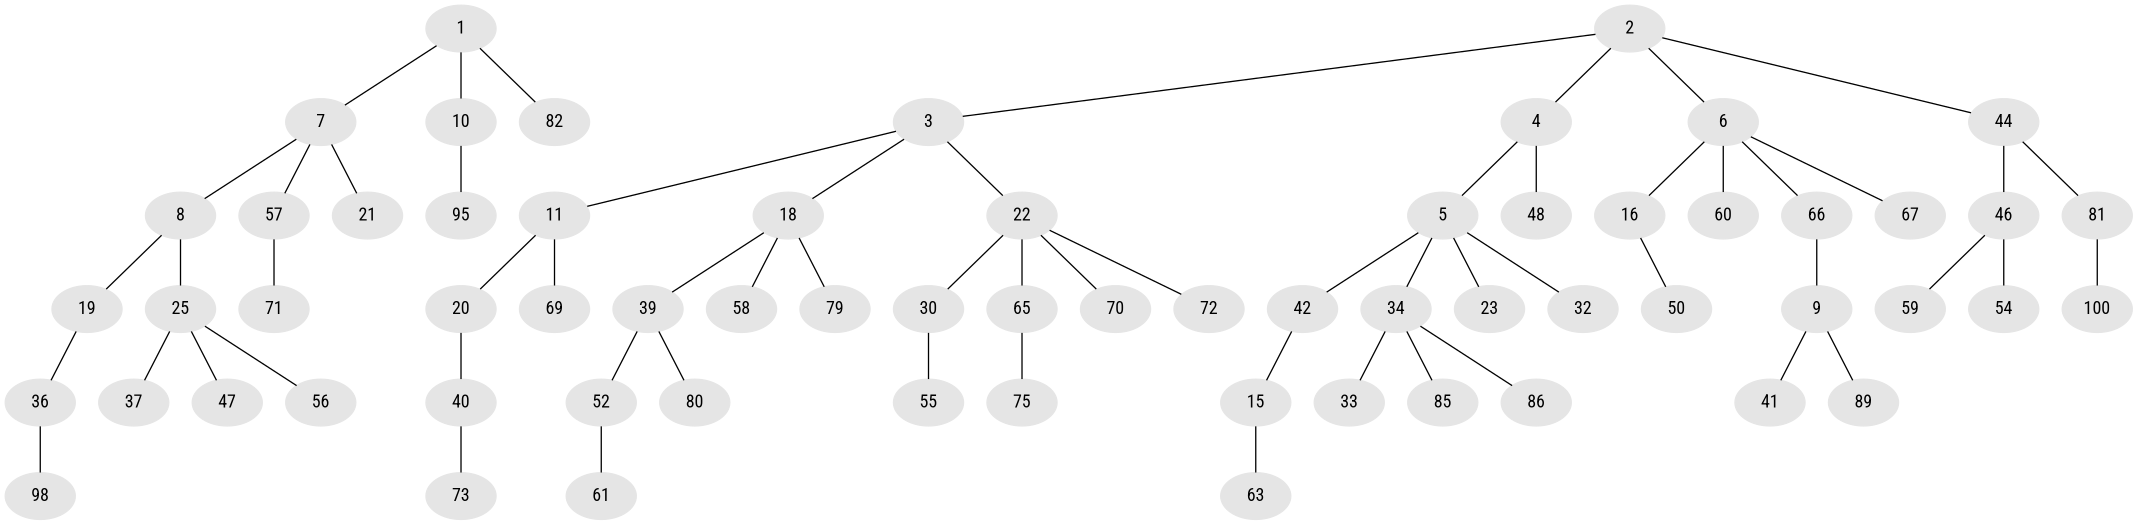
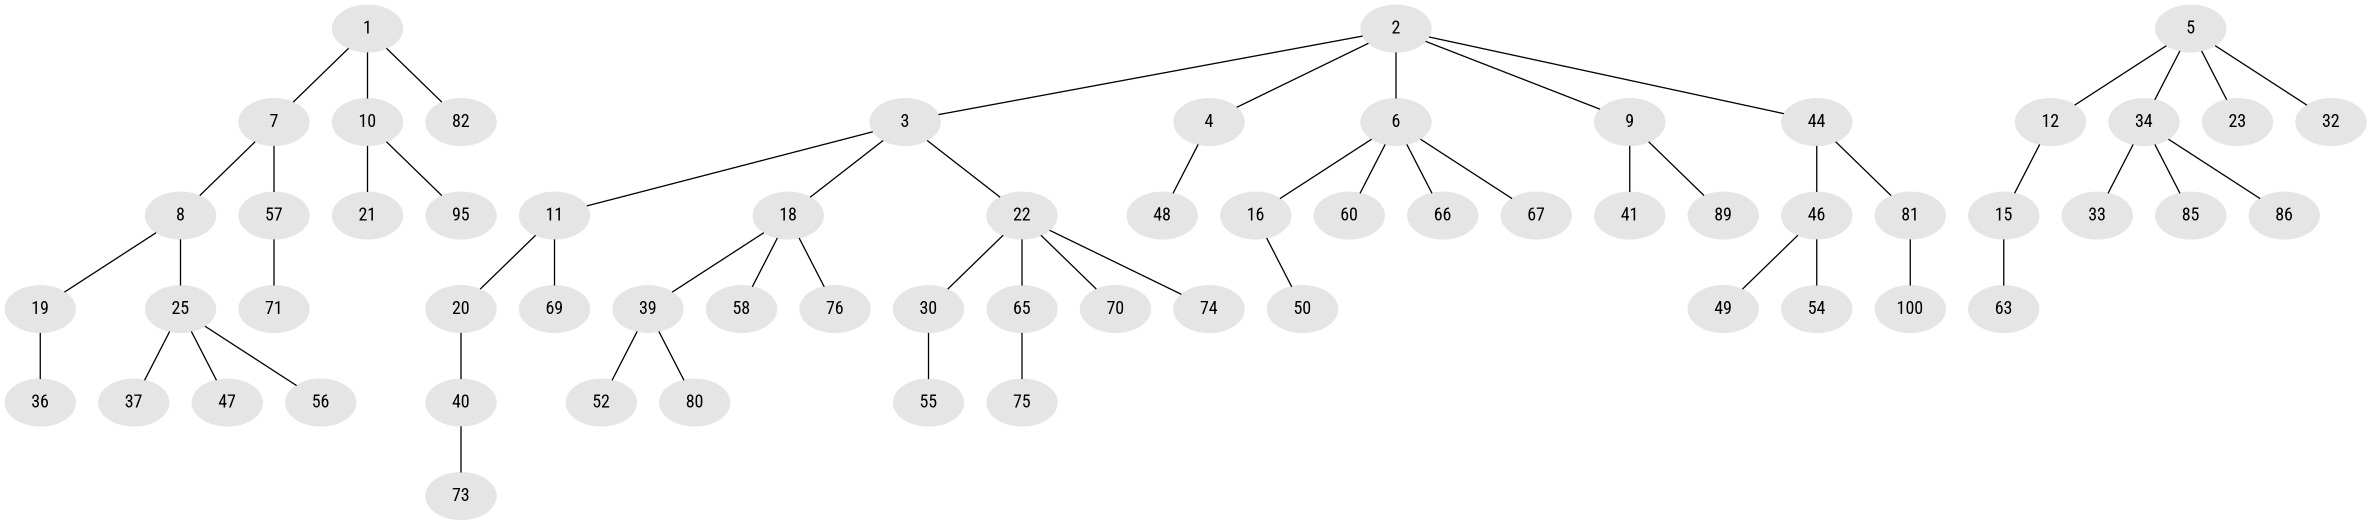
  graph {
    fontname="Roboto Condensed"
    node [color=gray90 fontname="Roboto Condensed" style=filled]
    edge [fontname="Roboto Condensed"]
    1 [super="+62"]
    7 [super="+42"]
    10 [super="+28"]
    82 [super="+87"]
    2 [super="+31"]
    3 [super="+51"]
    4 [super="+45"]
    6 [super="+13"]
    9 [super="+21"]
    44 [super="+97"]
    8
    57 [super="+74"]
    n13 [label=21 super="+35"]
    95
    11 [super="+59"]
    18 [super="+24"]
    22 [super="+29"]
    5 [super="+84"]
    48 [super="+83"]
    16 [super="+88"]
    60
    66
    67
    41
    89
    46 [super="+93"]
    81 [super="+90"]
    20 [super="+26"]
    69
    39
    58
-   76 [label=79]
+   76
    30 [super="+56"]
    65 [super="+79"]
    70
-   72
-   12 [super="+96" label=42]
+   72 [label=74]
+   12 [super="+96"]
    n38 [label=34 super="+17"]
    23
    32
    15 [super="+34"]
    33
    85
    86
    50
    19
    25 [super="+43"]
    71
    36 [super="+99"]
    37 [super="+94"]
    47 [super="+68"]
    n52 [label=56]
    40 [super="+78"]
    63
    52 [super="+64"]
    80 [super="+91"]
-   98
    73 [super="+77"]
    55
    75
-   61
-   49 [super="+92" label=59]
+   49 [super="+92"]
    54
    100
    1 -- 7
    1 -- 10
    1 -- 82
    7 -- 8
    7 -- 57
-   7 -- n13
+   10 -- n13
    10 -- 95
    2 -- 3
    2 -- 4
    2 -- 6
-   66 -- 9
+   2 -- 9
    2 -- 44
    3 -- 11
    3 -- 18
    3 -- 22
-   4 -- 5
    4 -- 48
    6 -- 16
    6 -- 60
    6 -- 66
    6 -- 67
    9 -- 41
    9 -- 89
    44 -- 46
    44 -- 81
    8 -- 19
    8 -- 25
    57 -- 71
    11 -- 20
    11 -- 69
    18 -- 39
    18 -- 58
    18 -- 76
    22 -- 30
    22 -- 65
    22 -- 70
    22 -- 72
    5 -- 12
    5 -- n38
    5 -- 23
    5 -- 32
    16 -- 50
    46 -- 49
    46 -- 54
    81 -- 100
    20 -- 40
    39 -- 52
    39 -- 80
    30 -- 55
    65 -- 75
    12 -- 15
    n38 -- 33
    n38 -- 85
    n38 -- 86
    15 -- 63
    19 -- 36
    25 -- 37
    25 -- 47
    25 -- n52
-   36 -- 98
    40 -- 73
-   52 -- 61
  }
